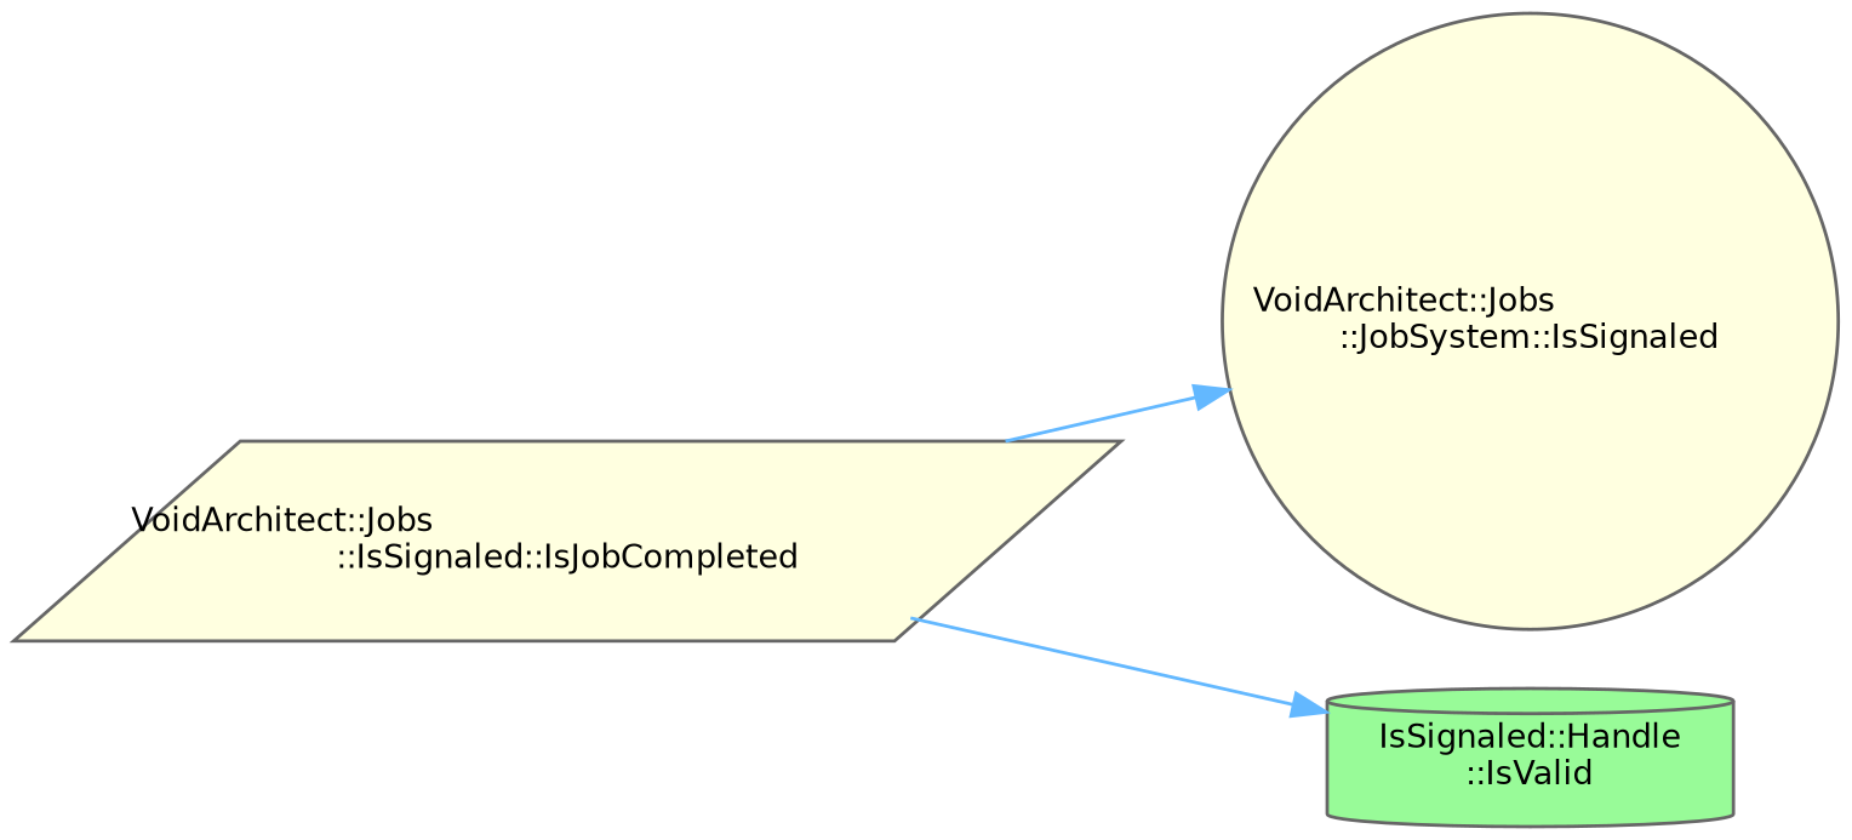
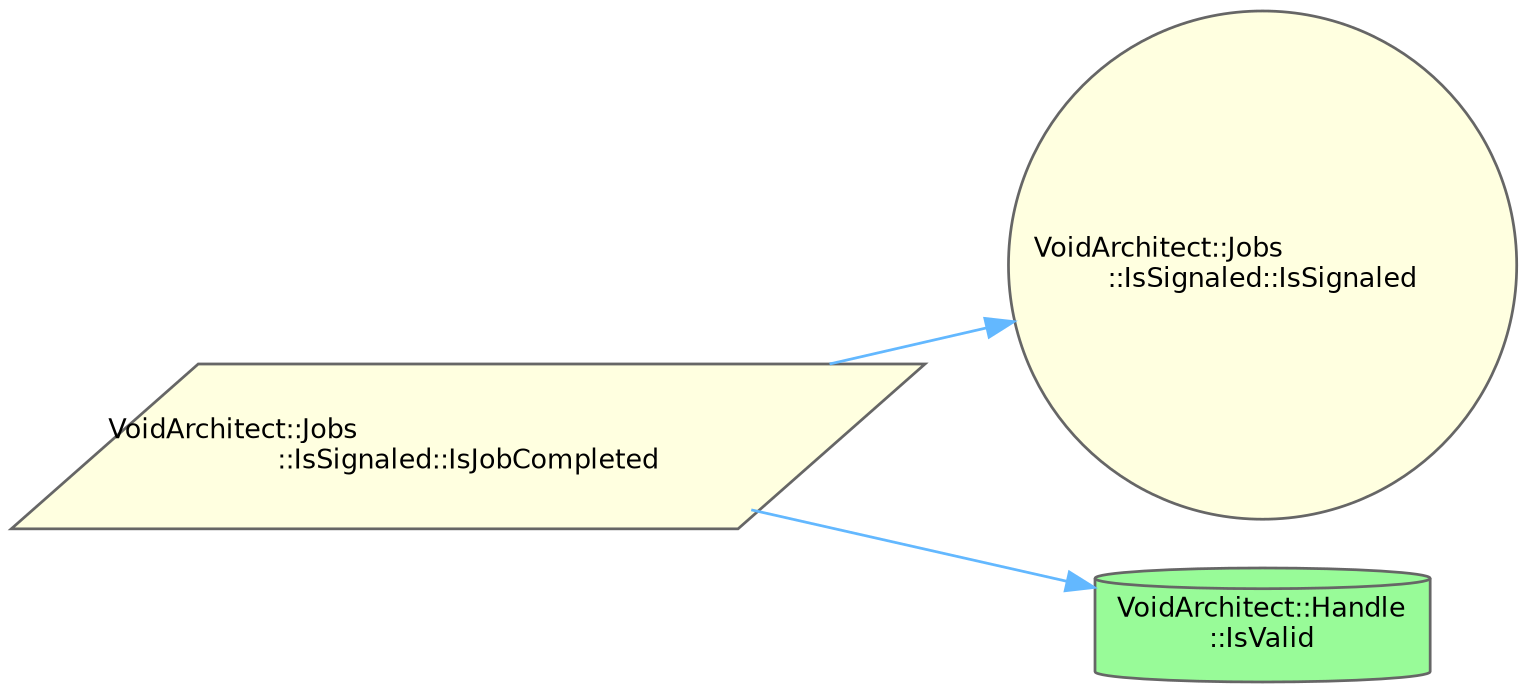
  digraph {
    rankdir=LR
    node [color=grey40 fillcolor=lightyellow fontname=Helvetica fontsize=10 style=filled]
    edge [color=steelblue1 fontname=Helvetica fontsize=10 labelfontname=Helvetica labelfontsize=10 style=solid]
    n1 [color=gray40 fontcolor=black height=0.2 label="VoidArchitect::Jobs\l::IsSignaled::IsJobCompleted" shape=parallelogram width=0.4]
-   n2 [height=0.2 label="VoidArchitect::Jobs\l::JobSystem::IsSignaled" shape=circle width=0.4]
-   n3 [fillcolor=palegreen height=0.2 label="IsSignaled::Handle\l::IsValid" shape=cylinder width=0.4]
+   n2 [height=0.2 label="VoidArchitect::Jobs\l::IsSignaled::IsSignaled" shape=circle width=0.4]
+   n3 [fillcolor=palegreen height=0.2 label="VoidArchitect::Handle\l::IsValid" shape=cylinder width=0.4]
    n1 -> n2
    n1 -> n3
  }
